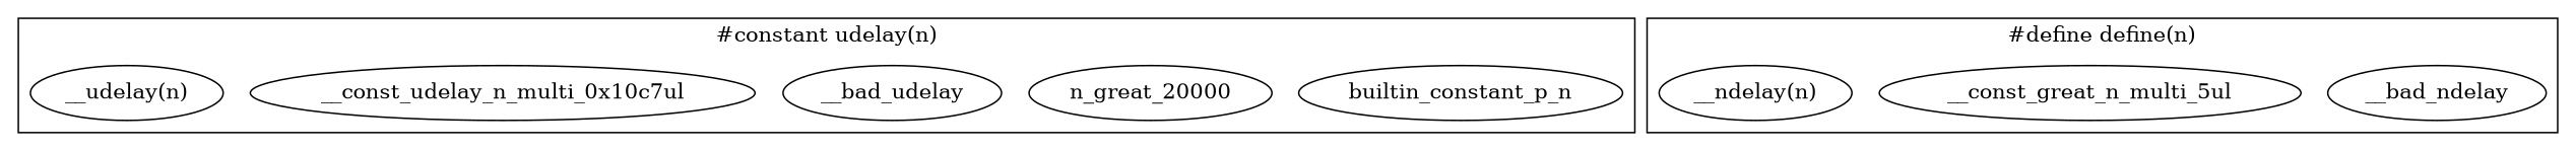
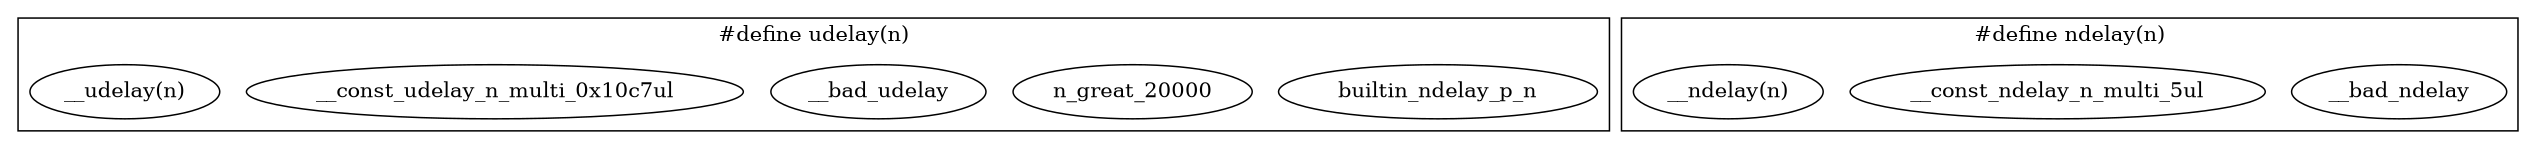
  digraph {
-   n1 [label=builtin_constant_p_n]
+   n1 [label=builtin_ndelay_p_n]
    n2 [label=n_great_20000]
    n3 [label=__bad_udelay]
    n4 [label=__const_udelay_n_multi_0x10c7ul]
    n5 [label="__udelay(n)"]
    n6 [label=__bad_ndelay]
-   n7 [label=__const_great_n_multi_5ul]
+   n7 [label=__const_ndelay_n_multi_5ul]
    n8 [label="__ndelay(n)"]
    subgraph cluster_1 {
-     label="#constant udelay(n)"
+     label="#define udelay(n)"
      n1
      n2
      n3
      n4
      n5
    }
    subgraph cluster_2 {
-     label="#define define(n)"
+     label="#define ndelay(n)"
      n6
      n7
      n8
    }
  }
